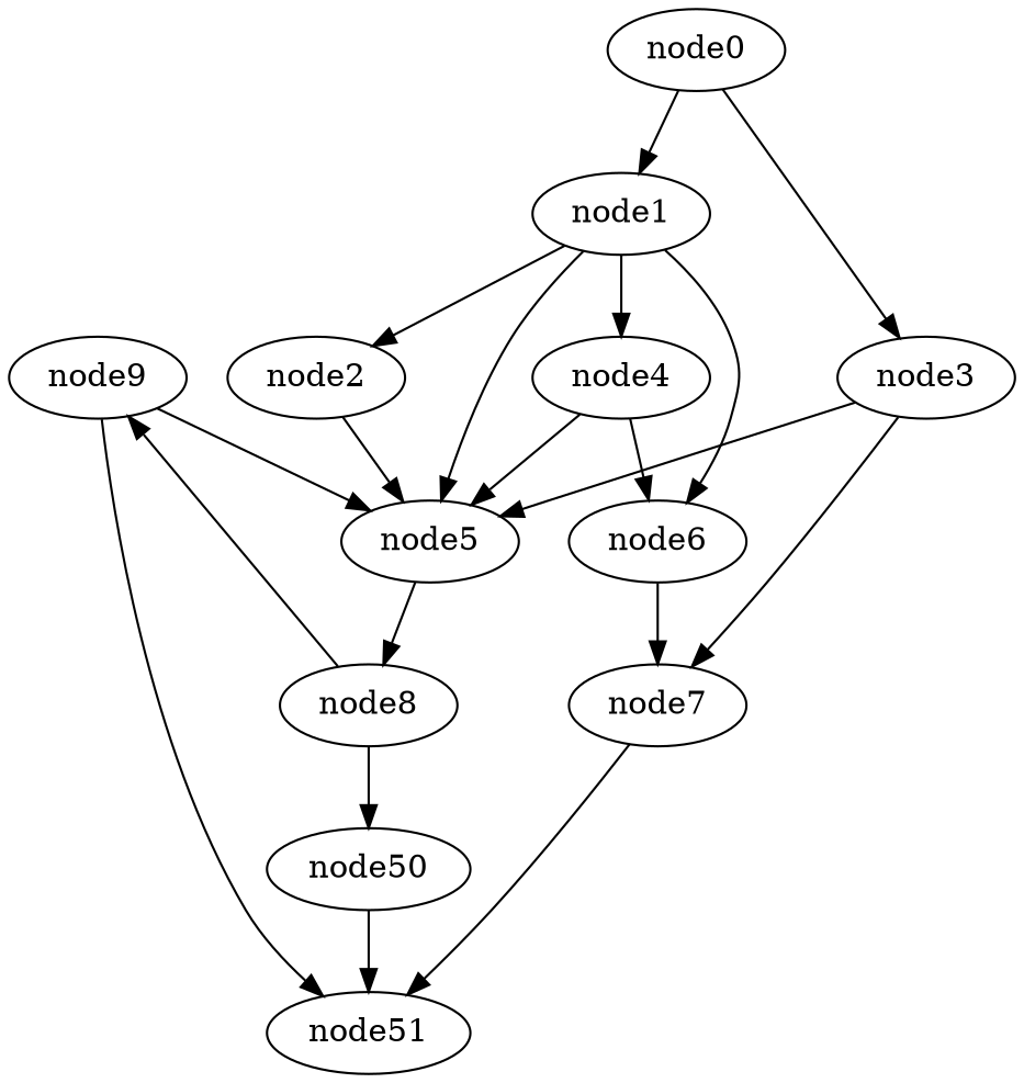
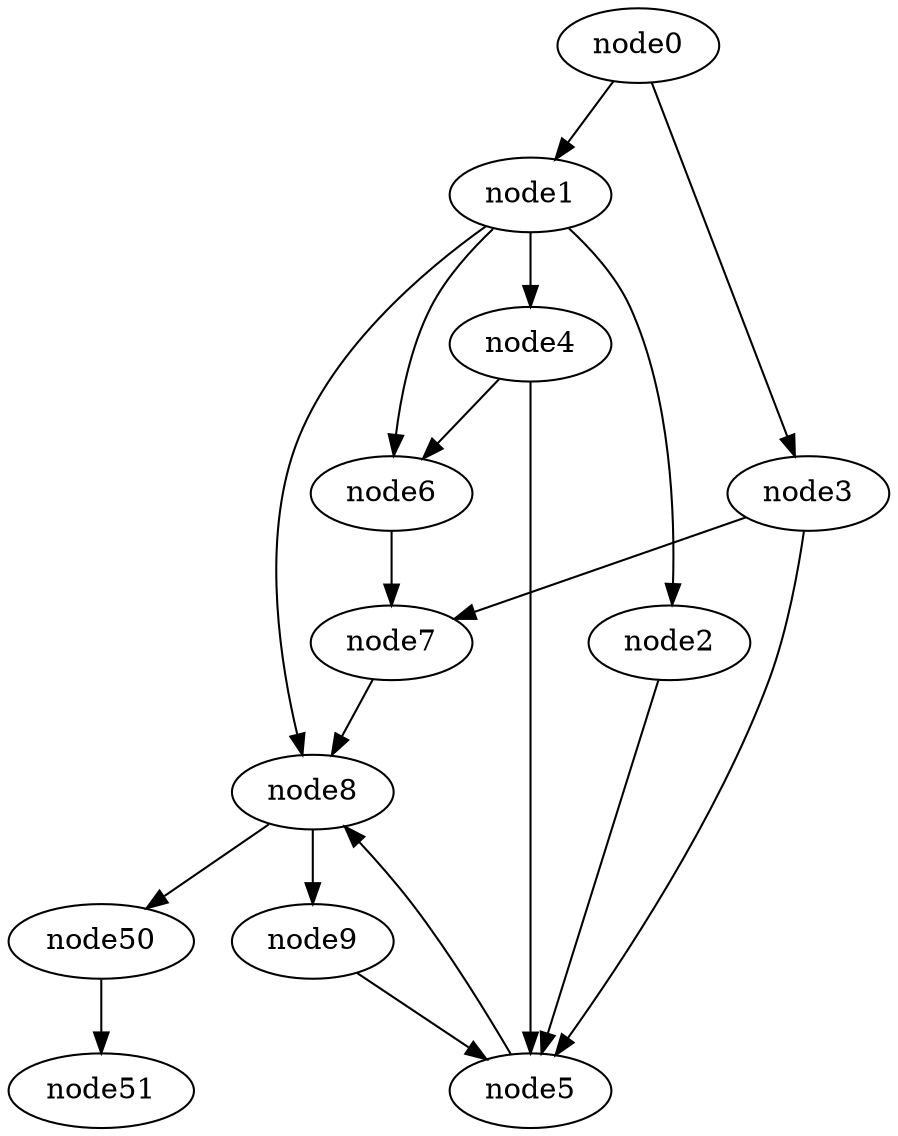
  digraph {
    n1 [label=node50]
    n2 [label=node51]
    node9
    node5
    node8
    node7
    node6
    node4
    node3
    node2
    node1
    node0
    n1 -> n2
-   node9 -> n2
    node9 -> node5
    node5 -> node8
    node8 -> n1
    node8 -> node9
-   node7 -> n2
+   node7 -> node8
    node6 -> node7
    node4 -> node5
    node4 -> node6
    node3 -> node5
    node3 -> node7
    node2 -> node5
-   node1 -> node5
+   node1 -> node8
    node1 -> node6
    node1 -> node4
    node1 -> node2
    node0 -> node3
    node0 -> node1
  }
